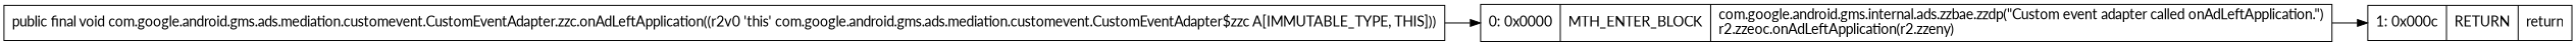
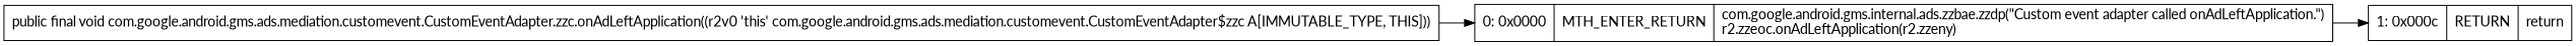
  digraph {
    rankdir=LR
    fontname=Lato
    node [shape=record fontname=Lato]
    edge [fontname=Lato]
-   n1 [label="{0\:\ 0x0000|MTH_ENTER_BLOCK\l|com.google.android.gms.internal.ads.zzbae.zzdp(\"Custom event adapter called onAdLeftApplication.\")\lr2.zzeoc.onAdLeftApplication(r2.zzeny)\l}"]
+   n1 [label="{0\:\ 0x0000|MTH_ENTER_RETURN\l|com.google.android.gms.internal.ads.zzbae.zzdp(\"Custom event adapter called onAdLeftApplication.\")\lr2.zzeoc.onAdLeftApplication(r2.zzeny)\l}"]
    n2 [label="{1\:\ 0x000c|RETURN\l|return\l}"]
    n3 [label="{public final void com.google.android.gms.ads.mediation.customevent.CustomEventAdapter.zzc.onAdLeftApplication((r2v0 'this' com.google.android.gms.ads.mediation.customevent.CustomEventAdapter$zzc A[IMMUTABLE_TYPE, THIS])) }"]
    n1 -> n2
    n3 -> n1
  }
